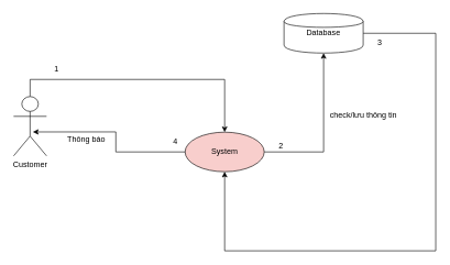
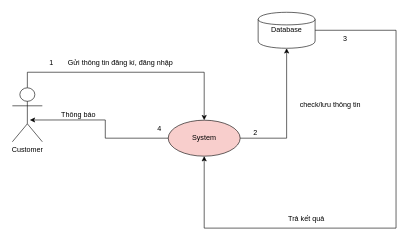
  <mxCell id="0" />
  <mxCell id="1" parent="0" />
  <mxCell id="2" style="edgeStyle=orthogonalEdgeStyle;rounded=0;orthogonalLoop=1;jettySize=auto;html=1;entryX=0.5;entryY=0;entryDx=0;entryDy=0;exitX=0.5;exitY=0;exitDx=0;exitDy=0;exitPerimeter=0;" parent="1" source="3" target="5" edge="1"><mxGeometry relative="1" as="geometry"><Array as="points"><mxPoint x="45" y="120" /><mxPoint x="340" y="120" /></Array></mxGeometry></mxCell>
  <mxCell id="3" value="Customer&lt;div&gt;&lt;br&gt;&lt;/div&gt;" style="shape=umlActor;verticalLabelPosition=bottom;verticalAlign=top;html=1;" parent="1" vertex="1"><mxGeometry x="20" y="146" width="50" height="90" as="geometry" /></mxCell>
  <mxCell id="4" style="edgeStyle=orthogonalEdgeStyle;rounded=0;orthogonalLoop=1;jettySize=auto;html=1;" parent="1" source="5" target="8" edge="1"><mxGeometry relative="1" as="geometry" /></mxCell>
  <mxCell id="5" value="System" style="ellipse;whiteSpace=wrap;html=1;fillColor=#f8cecc;" parent="1" vertex="1"><mxGeometry x="280" y="200" width="120" height="60" as="geometry" /></mxCell>
+ <mxCell id="6" value="Gửi thông tin đăng kí, đăng nhập" style="text;html=1;align=center;verticalAlign=middle;resizable=0;points=[];autosize=1;strokeColor=none;fillColor=none;" parent="1" vertex="1"><mxGeometry x="100" y="90" width="200" height="30" as="geometry" /></mxCell>
  <mxCell id="7" style="edgeStyle=orthogonalEdgeStyle;rounded=0;orthogonalLoop=1;jettySize=auto;html=1;entryX=0.5;entryY=1;entryDx=0;entryDy=0;" parent="1" source="8" target="5" edge="1"><mxGeometry relative="1" as="geometry"><Array as="points"><mxPoint x="660" y="380" /><mxPoint x="340" y="380" /></Array></mxGeometry></mxCell>
- <mxCell id="8" value="Database" style="shape=cylinder;whiteSpace=wrap;html=1;" parent="1" vertex="1"><mxGeometry x="430" y="20" width="120" height="60" as="geometry" /></mxCell>
+ <mxCell id="8" value="Database" style="shape=cylinder;whiteSpace=wrap;html=1;" parent="1" vertex="1"><mxGeometry x="430" y="20" width="95" height="60" as="geometry" /></mxCell>
  <mxCell id="9" value="check/lưu thông tin" style="text;html=1;align=center;verticalAlign=middle;resizable=0;points=[];autosize=1;strokeColor=none;fillColor=none;" parent="1" vertex="1"><mxGeometry x="490" y="160" width="120" height="30" as="geometry" /></mxCell>
  <mxCell id="10" value="1" style="text;html=1;align=center;verticalAlign=middle;resizable=0;points=[];autosize=1;strokeColor=none;fillColor=none;" parent="1" vertex="1"><mxGeometry x="70" y="90" width="30" height="30" as="geometry" /></mxCell>
  <mxCell id="11" value="2" style="text;html=1;align=center;verticalAlign=middle;resizable=0;points=[];autosize=1;strokeColor=none;fillColor=none;" parent="1" vertex="1"><mxGeometry x="410" y="206" width="30" height="30" as="geometry" /></mxCell>
  <mxCell id="12" value="3" style="text;html=1;align=center;verticalAlign=middle;resizable=0;points=[];autosize=1;strokeColor=none;fillColor=none;" parent="1" vertex="1"><mxGeometry x="560" y="50" width="30" height="30" as="geometry" /></mxCell>
+ <mxCell id="13" value="Trả kết quả" style="text;html=1;align=center;verticalAlign=middle;resizable=0;points=[];autosize=1;strokeColor=none;fillColor=none;" parent="1" vertex="1"><mxGeometry x="470" y="350" width="80" height="30" as="geometry" /></mxCell>
  <mxCell id="14" style="edgeStyle=orthogonalEdgeStyle;rounded=0;orthogonalLoop=1;jettySize=auto;html=1;entryX=0.584;entryY=0.596;entryDx=0;entryDy=0;entryPerimeter=0;" parent="1" source="5" target="3" edge="1"><mxGeometry relative="1" as="geometry" /></mxCell>
  <mxCell id="15" value="4" style="text;html=1;align=center;verticalAlign=middle;resizable=0;points=[];autosize=1;strokeColor=none;fillColor=none;" parent="1" vertex="1"><mxGeometry x="250" y="200" width="30" height="30" as="geometry" /></mxCell>
- <mxCell id="16" value="Thông báo" style="text;html=1;align=center;verticalAlign=middle;resizable=0;points=[];autosize=1;strokeColor=none;fillColor=none;" parent="1" vertex="1"><mxGeometry x="90" y="196" width="80" height="30" as="geometry" /></mxCell>
+ <mxCell id="16" value="Thông báo" style="text;html=1;align=center;verticalAlign=middle;resizable=0;points=[];autosize=1;strokeColor=none;fillColor=none;" parent="1" vertex="1"><mxGeometry x="90" y="176" width="80" height="30" as="geometry" /></mxCell>
